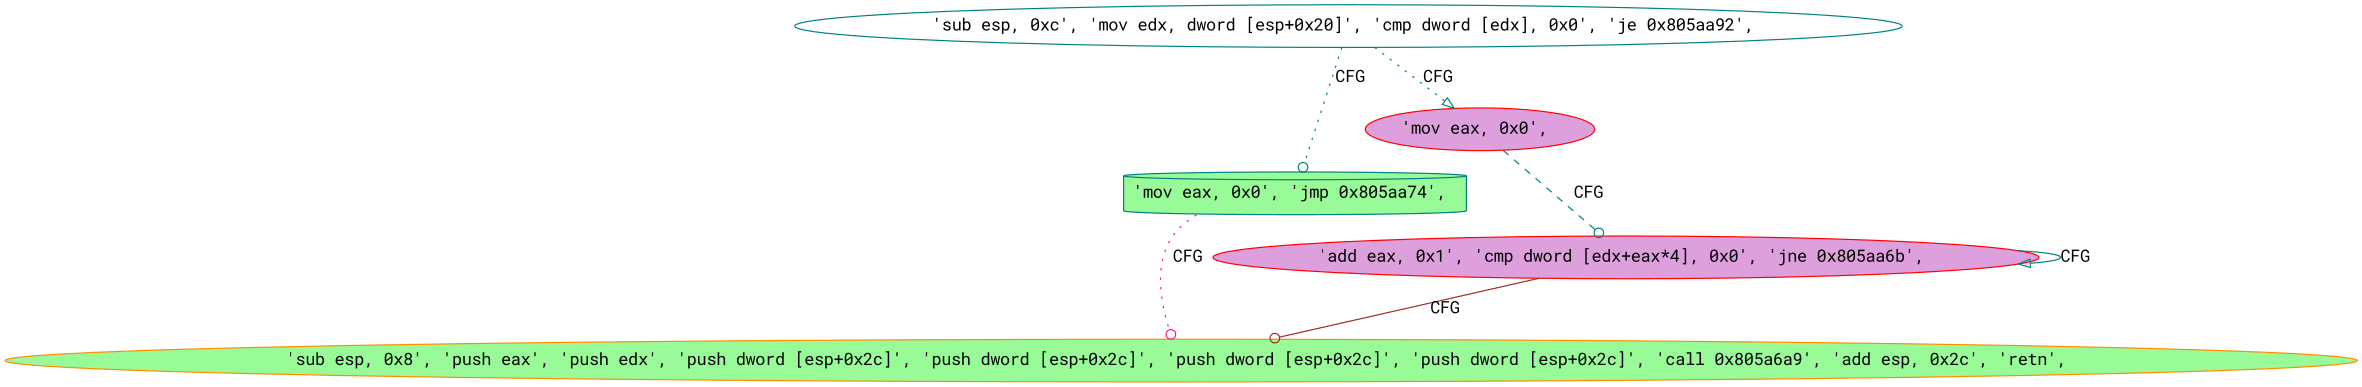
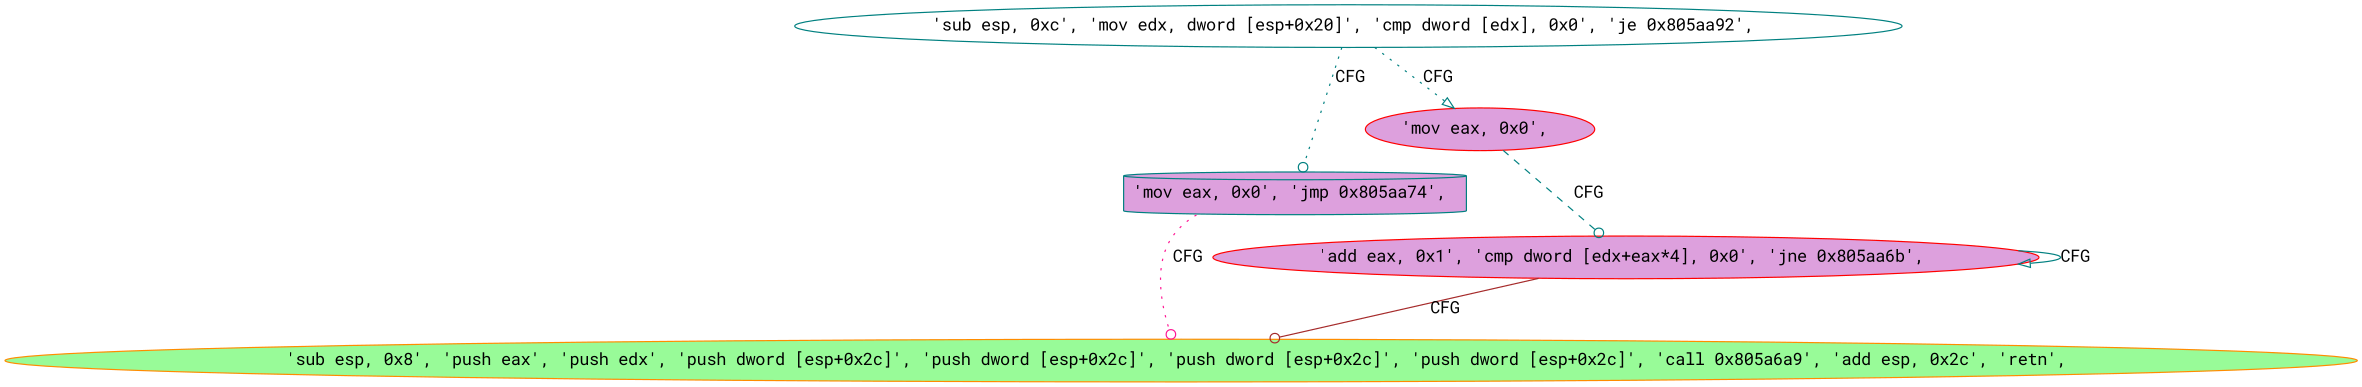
  digraph {
    fontname="Roboto Mono"
    node [style=filled fillcolor=palegreen color=teal shape=ellipse fontname="Roboto Mono"]
    edge [color=teal style=dotted arrowhead=odot fontname="Roboto Mono"]
    n1 [label="'sub esp, 0xc', 'mov edx, dword [esp+0x20]', 'cmp dword [edx], 0x0', 'je 0x805aa92', " fillcolor=white]
-   n2 [label="'mov eax, 0x0', 'jmp 0x805aa74', " shape=cylinder]
+   n2 [label="'mov eax, 0x0', 'jmp 0x805aa74', " fillcolor=plum shape=cylinder]
    n3 [label="'mov eax, 0x0', " fillcolor=plum color=red]
    n4 [label="'sub esp, 0x8', 'push eax', 'push edx', 'push dword [esp+0x2c]', 'push dword [esp+0x2c]', 'push dword [esp+0x2c]', 'push dword [esp+0x2c]', 'call 0x805a6a9', 'add esp, 0x2c', 'retn', " color=darkorange]
    n5 [label="'add eax, 0x1', 'cmp dword [edx+eax*4], 0x0', 'jne 0x805aa6b', " fillcolor=plum color=red]
    n1 -> n2 [label=CFG]
    n1 -> n3 [label=CFG arrowhead=onormal]
    n2 -> n4 [label=CFG color=deeppink]
    n3 -> n5 [label=CFG style=dashed]
    n5 -> n4 [label=CFG color=brown style=solid]
    n5 -> n5 [label=CFG style=solid arrowhead=onormal]
  }
